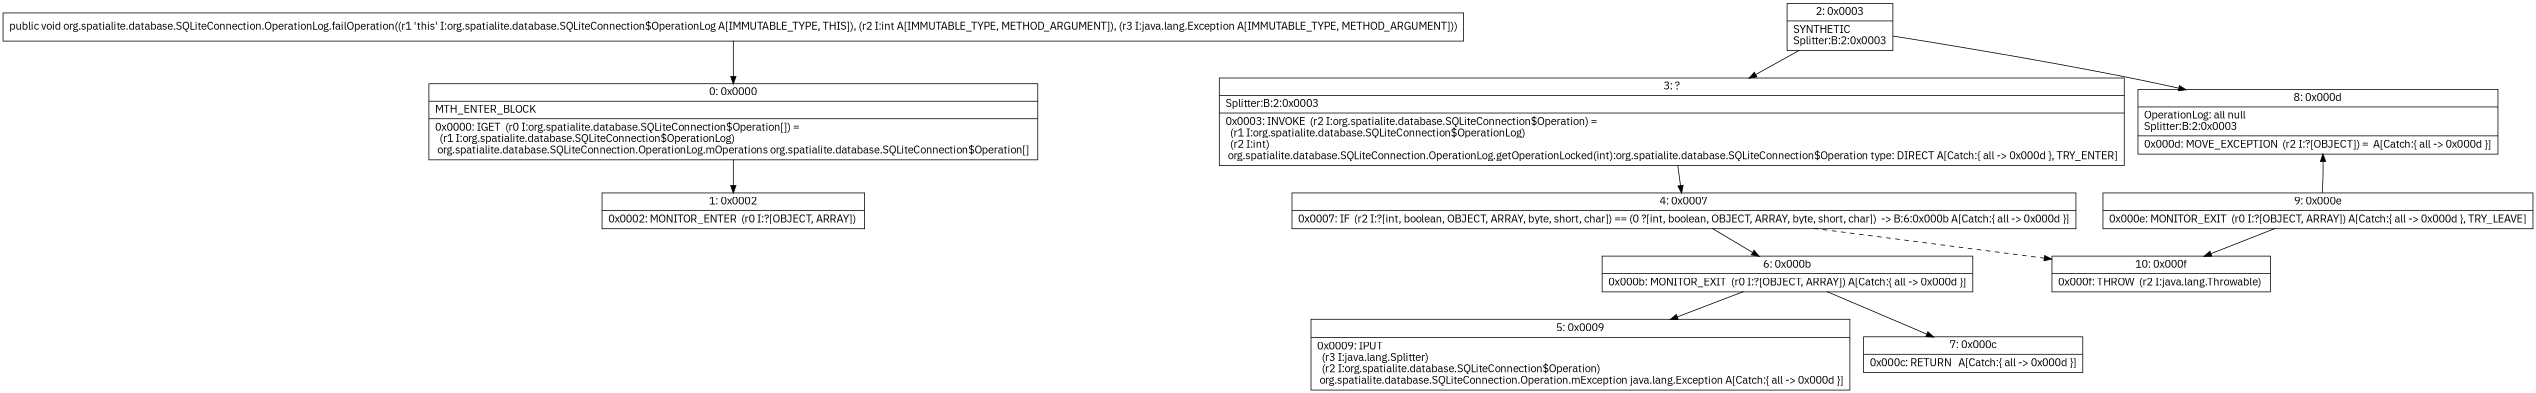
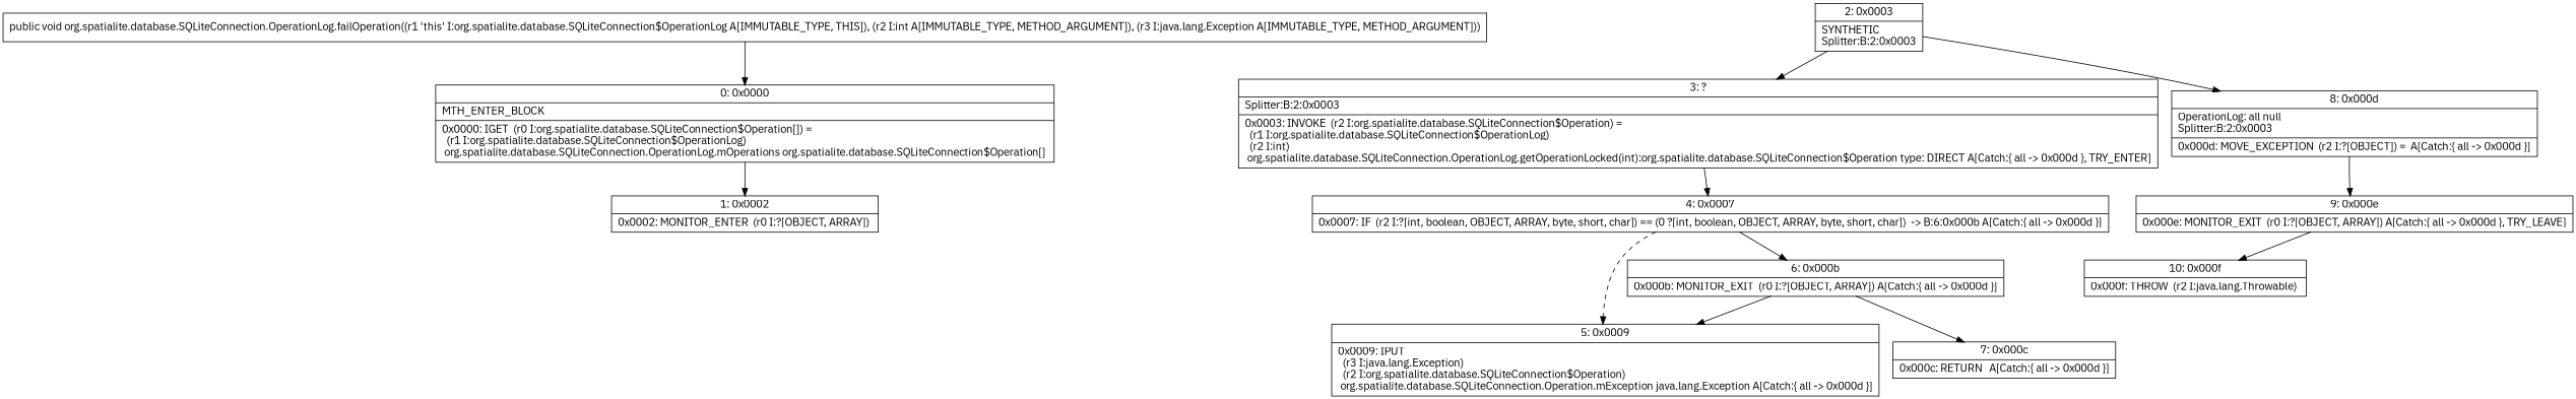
  digraph {
    fontname="IBM Plex Sans"
    node [fontname="IBM Plex Sans" shape=record]
    edge [fontname="IBM Plex Sans"]
    n1 [label="{0\:\ 0x0000|MTH_ENTER_BLOCK\l|0x0000: IGET  (r0 I:org.spatialite.database.SQLiteConnection$Operation[]) = \l  (r1 I:org.spatialite.database.SQLiteConnection$OperationLog)\l org.spatialite.database.SQLiteConnection.OperationLog.mOperations org.spatialite.database.SQLiteConnection$Operation[] \l}"]
    n2 [label="{1\:\ 0x0002|0x0002: MONITOR_ENTER  (r0 I:?[OBJECT, ARRAY]) \l}"]
    n3 [label="{2\:\ 0x0003|SYNTHETIC\lSplitter:B:2:0x0003\l}"]
    n4 [label="{3\:\ ?|Splitter:B:2:0x0003\l|0x0003: INVOKE  (r2 I:org.spatialite.database.SQLiteConnection$Operation) = \l  (r1 I:org.spatialite.database.SQLiteConnection$OperationLog)\l  (r2 I:int)\l org.spatialite.database.SQLiteConnection.OperationLog.getOperationLocked(int):org.spatialite.database.SQLiteConnection$Operation type: DIRECT A[Catch:\{ all \-\> 0x000d \}, TRY_ENTER]\l}"]
    n5 [label="{8\:\ 0x000d|OperationLog: all null\lSplitter:B:2:0x0003\l|0x000d: MOVE_EXCEPTION  (r2 I:?[OBJECT]) =  A[Catch:\{ all \-\> 0x000d \}]\l}"]
    n6 [label="{4\:\ 0x0007|0x0007: IF  (r2 I:?[int, boolean, OBJECT, ARRAY, byte, short, char]) == (0 ?[int, boolean, OBJECT, ARRAY, byte, short, char])  \-\> B:6:0x000b A[Catch:\{ all \-\> 0x000d \}]\l}"]
    n7 [label="{9\:\ 0x000e|0x000e: MONITOR_EXIT  (r0 I:?[OBJECT, ARRAY]) A[Catch:\{ all \-\> 0x000d \}, TRY_LEAVE]\l}"]
-   n8 [label="{5\:\ 0x0009|0x0009: IPUT  \l  (r3 I:java.lang.Splitter)\l  (r2 I:org.spatialite.database.SQLiteConnection$Operation)\l org.spatialite.database.SQLiteConnection.Operation.mException java.lang.Exception A[Catch:\{ all \-\> 0x000d \}]\l}"]
+   n8 [label="{5\:\ 0x0009|0x0009: IPUT  \l  (r3 I:java.lang.Exception)\l  (r2 I:org.spatialite.database.SQLiteConnection$Operation)\l org.spatialite.database.SQLiteConnection.Operation.mException java.lang.Exception A[Catch:\{ all \-\> 0x000d \}]\l}"]
    n9 [label="{6\:\ 0x000b|0x000b: MONITOR_EXIT  (r0 I:?[OBJECT, ARRAY]) A[Catch:\{ all \-\> 0x000d \}]\l}"]
    n10 [label="{7\:\ 0x000c|0x000c: RETURN   A[Catch:\{ all \-\> 0x000d \}]\l}"]
    n11 [label="{10\:\ 0x000f|0x000f: THROW  (r2 I:java.lang.Throwable) \l}"]
    n12 [label="{public void org.spatialite.database.SQLiteConnection.OperationLog.failOperation((r1 'this' I:org.spatialite.database.SQLiteConnection$OperationLog A[IMMUTABLE_TYPE, THIS]), (r2 I:int A[IMMUTABLE_TYPE, METHOD_ARGUMENT]), (r3 I:java.lang.Exception A[IMMUTABLE_TYPE, METHOD_ARGUMENT])) }"]
    n1 -> n2
    n3 -> n4
    n3 -> n5
    n4 -> n6
-   n7 -> n5
-   n6 -> n11 [style=dashed]
+   n5 -> n7
+   n6 -> n8 [style=dashed]
    n6 -> n9
    n7 -> n11
    n9 -> n8
    n9 -> n10
    n12 -> n1
  }
